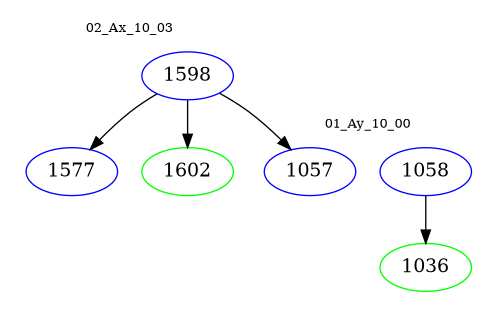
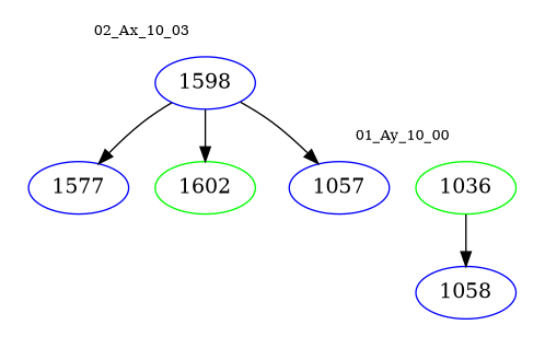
  digraph {
    node [color=blue]
    edge [color=black]
    n1 [label=1058]
    n2 [color=green label=1036]
    n3 [label=1057]
    n4 [label=1598]
    n5 [label=1577]
    n6 [color=green label=1602]
    subgraph cluster_1 {
      color=white
      fontsize=10
      label="01_Ay_10_00"
      n1
      n2
      n3
    }
    subgraph cluster_2 {
      color=white
      fontsize=10
      label="02_Ax_10_03"
      n4
      n5
      n6
    }
-   n1 -> n2
+   n2 -> n1
    n4 -> n3
    n4 -> n5
    n4 -> n6
  }
